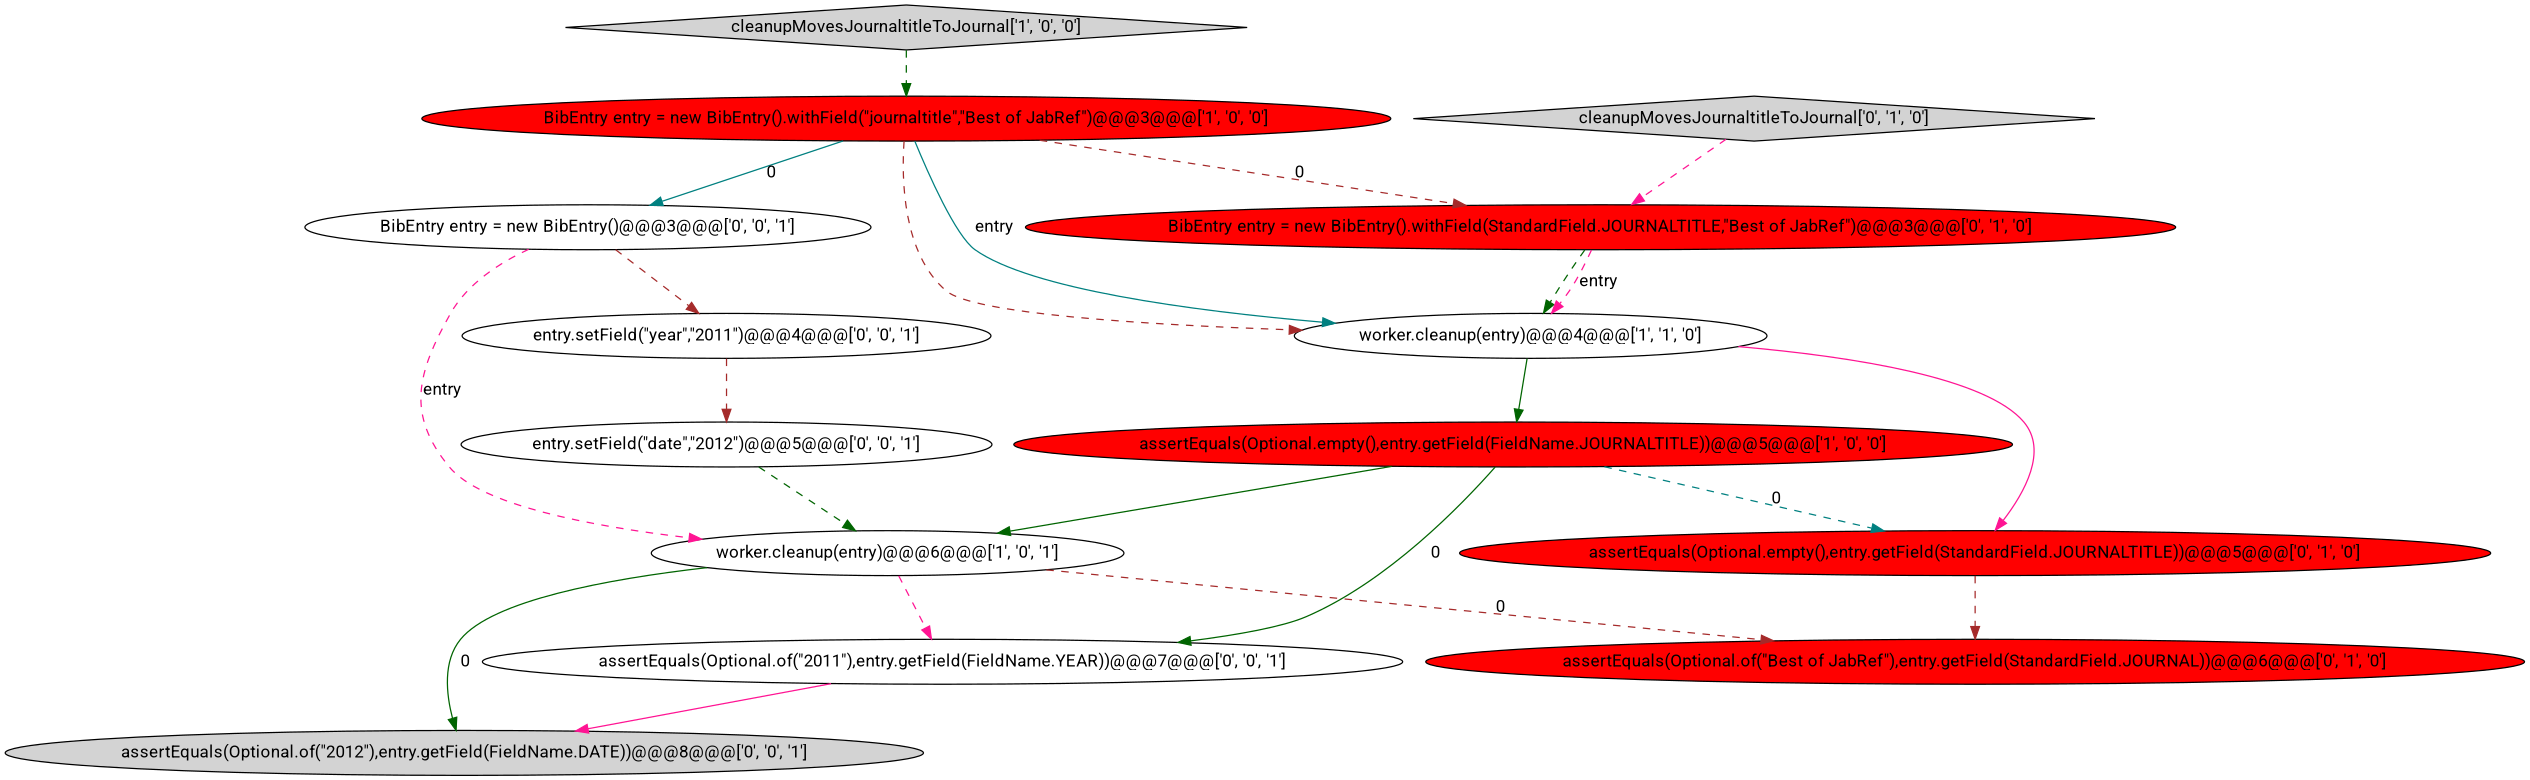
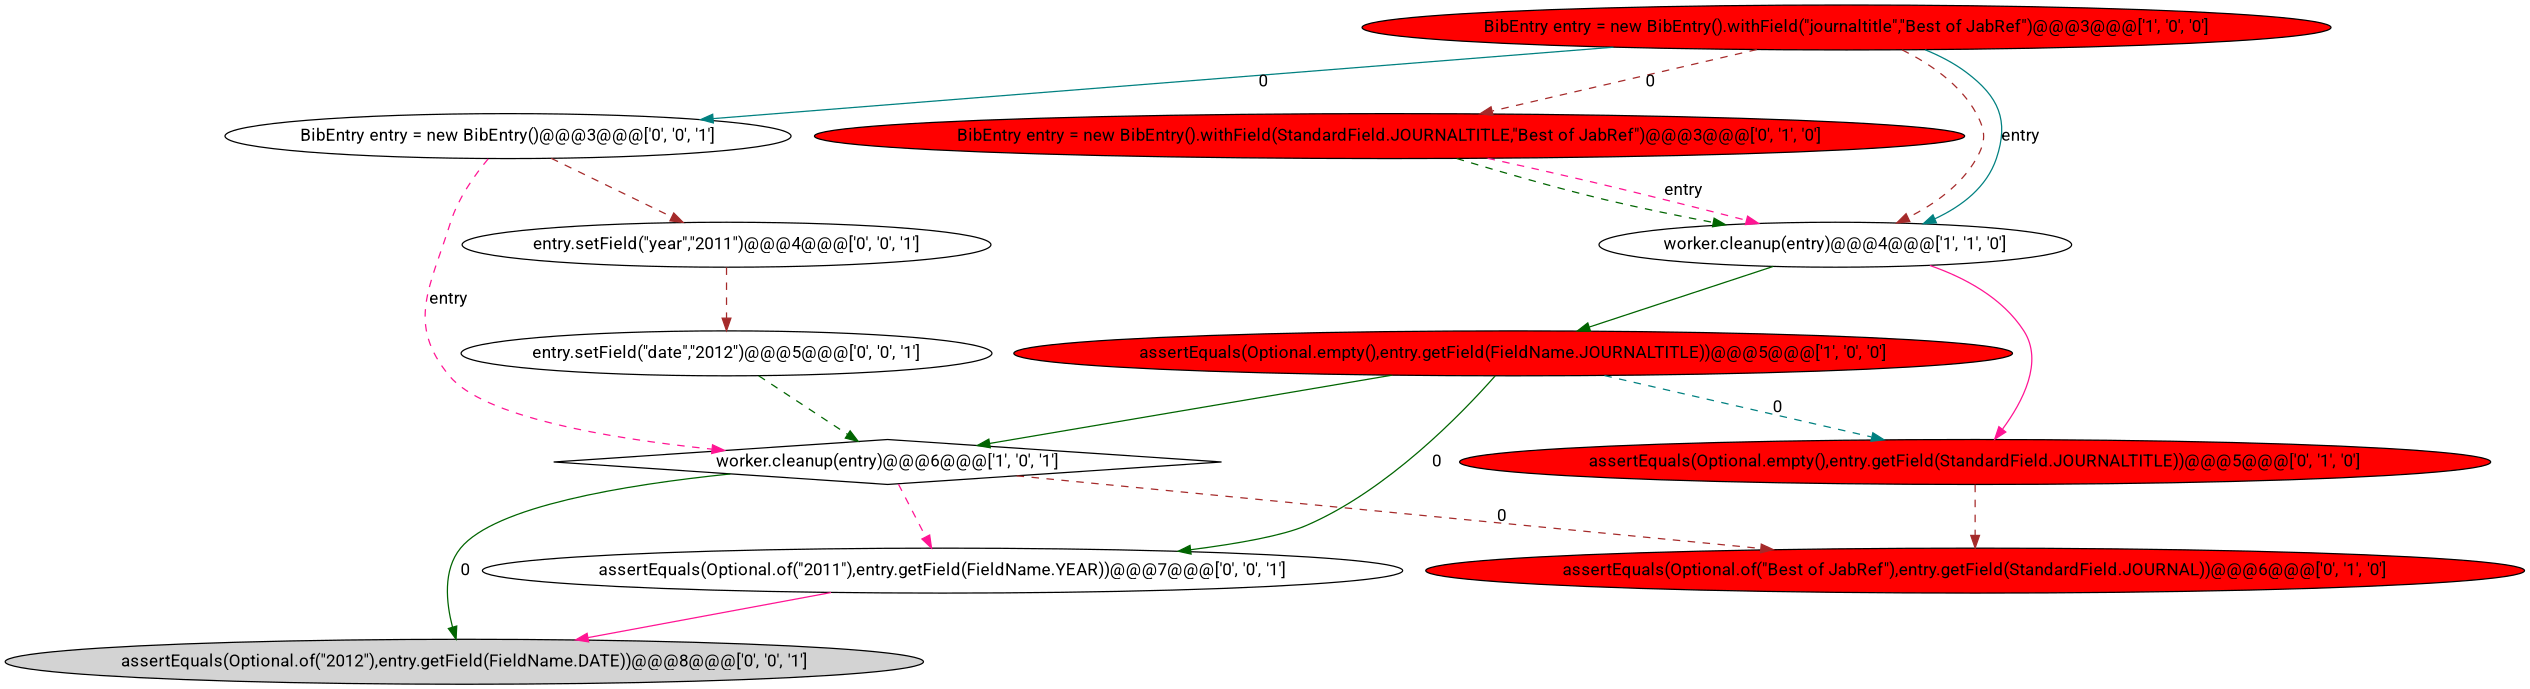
  digraph {
    fontname=Roboto
    node [fillcolor=white fontname=Roboto shape=ellipse style=filled]
    edge [color=darkgreen fontname=Roboto style=dashed]
-   n1 [label="worker.cleanup(entry)@@@6@@@['1', '0', '1']"]
+   n1 [label="worker.cleanup(entry)@@@6@@@['1', '0', '1']" shape=diamond]
    n2 [fillcolor=red label="assertEquals(Optional.of(\"Best of JabRef\"),entry.getField(StandardField.JOURNAL))@@@6@@@['0', '1', '0']"]
    n3 [fillcolor=lightgray label="assertEquals(Optional.of(\"2012\"),entry.getField(FieldName.DATE))@@@8@@@['0', '0', '1']"]
    n4 [label="assertEquals(Optional.of(\"2011\"),entry.getField(FieldName.YEAR))@@@7@@@['0', '0', '1']"]
-   n5 [fillcolor=lightgray label="cleanupMovesJournaltitleToJournal['1', '0', '0']" shape=diamond]
    n6 [fillcolor=red label="BibEntry entry = new BibEntry().withField(\"journaltitle\",\"Best of JabRef\")@@@3@@@['1', '0', '0']"]
    n7 [label="BibEntry entry = new BibEntry()@@@3@@@['0', '0', '1']"]
    n8 [fillcolor=red label="BibEntry entry = new BibEntry().withField(StandardField.JOURNALTITLE,\"Best of JabRef\")@@@3@@@['0', '1', '0']"]
    n9 [label="worker.cleanup(entry)@@@4@@@['1', '1', '0']"]
    n10 [fillcolor=red label="assertEquals(Optional.empty(),entry.getField(FieldName.JOURNALTITLE))@@@5@@@['1', '0', '0']"]
    n11 [fillcolor=red label="assertEquals(Optional.empty(),entry.getField(StandardField.JOURNALTITLE))@@@5@@@['0', '1', '0']"]
    n12 [label="entry.setField(\"year\",\"2011\")@@@4@@@['0', '0', '1']"]
    n13 [label="entry.setField(\"date\",\"2012\")@@@5@@@['0', '0', '1']"]
-   n14 [fillcolor=lightgray label="cleanupMovesJournaltitleToJournal['0', '1', '0']" shape=diamond]
    n1 -> n2 [color=brown label=0]
    n1 -> n3 [label=0 style=solid]
    n1 -> n4 [color=deeppink]
    n4 -> n3 [color=deeppink style=solid]
-   n5 -> n6
    n6 -> n7 [color=teal label=0 style=solid]
    n6 -> n8 [color=brown label=0]
    n6 -> n9 [color=brown]
    n6 -> n9 [color=teal label=entry style=solid]
    n7 -> n1 [color=deeppink label=entry]
    n7 -> n12 [color=brown]
    n8 -> n9
    n8 -> n9 [color=deeppink label=entry]
    n9 -> n10 [style=solid]
    n9 -> n11 [color=deeppink style=solid]
    n10 -> n1 [style=solid]
    n10 -> n4 [label=0 style=solid]
    n10 -> n11 [color=teal label=0]
    n11 -> n2 [color=brown]
    n12 -> n13 [color=brown]
    n13 -> n1
-   n14 -> n8 [color=deeppink]
  }
